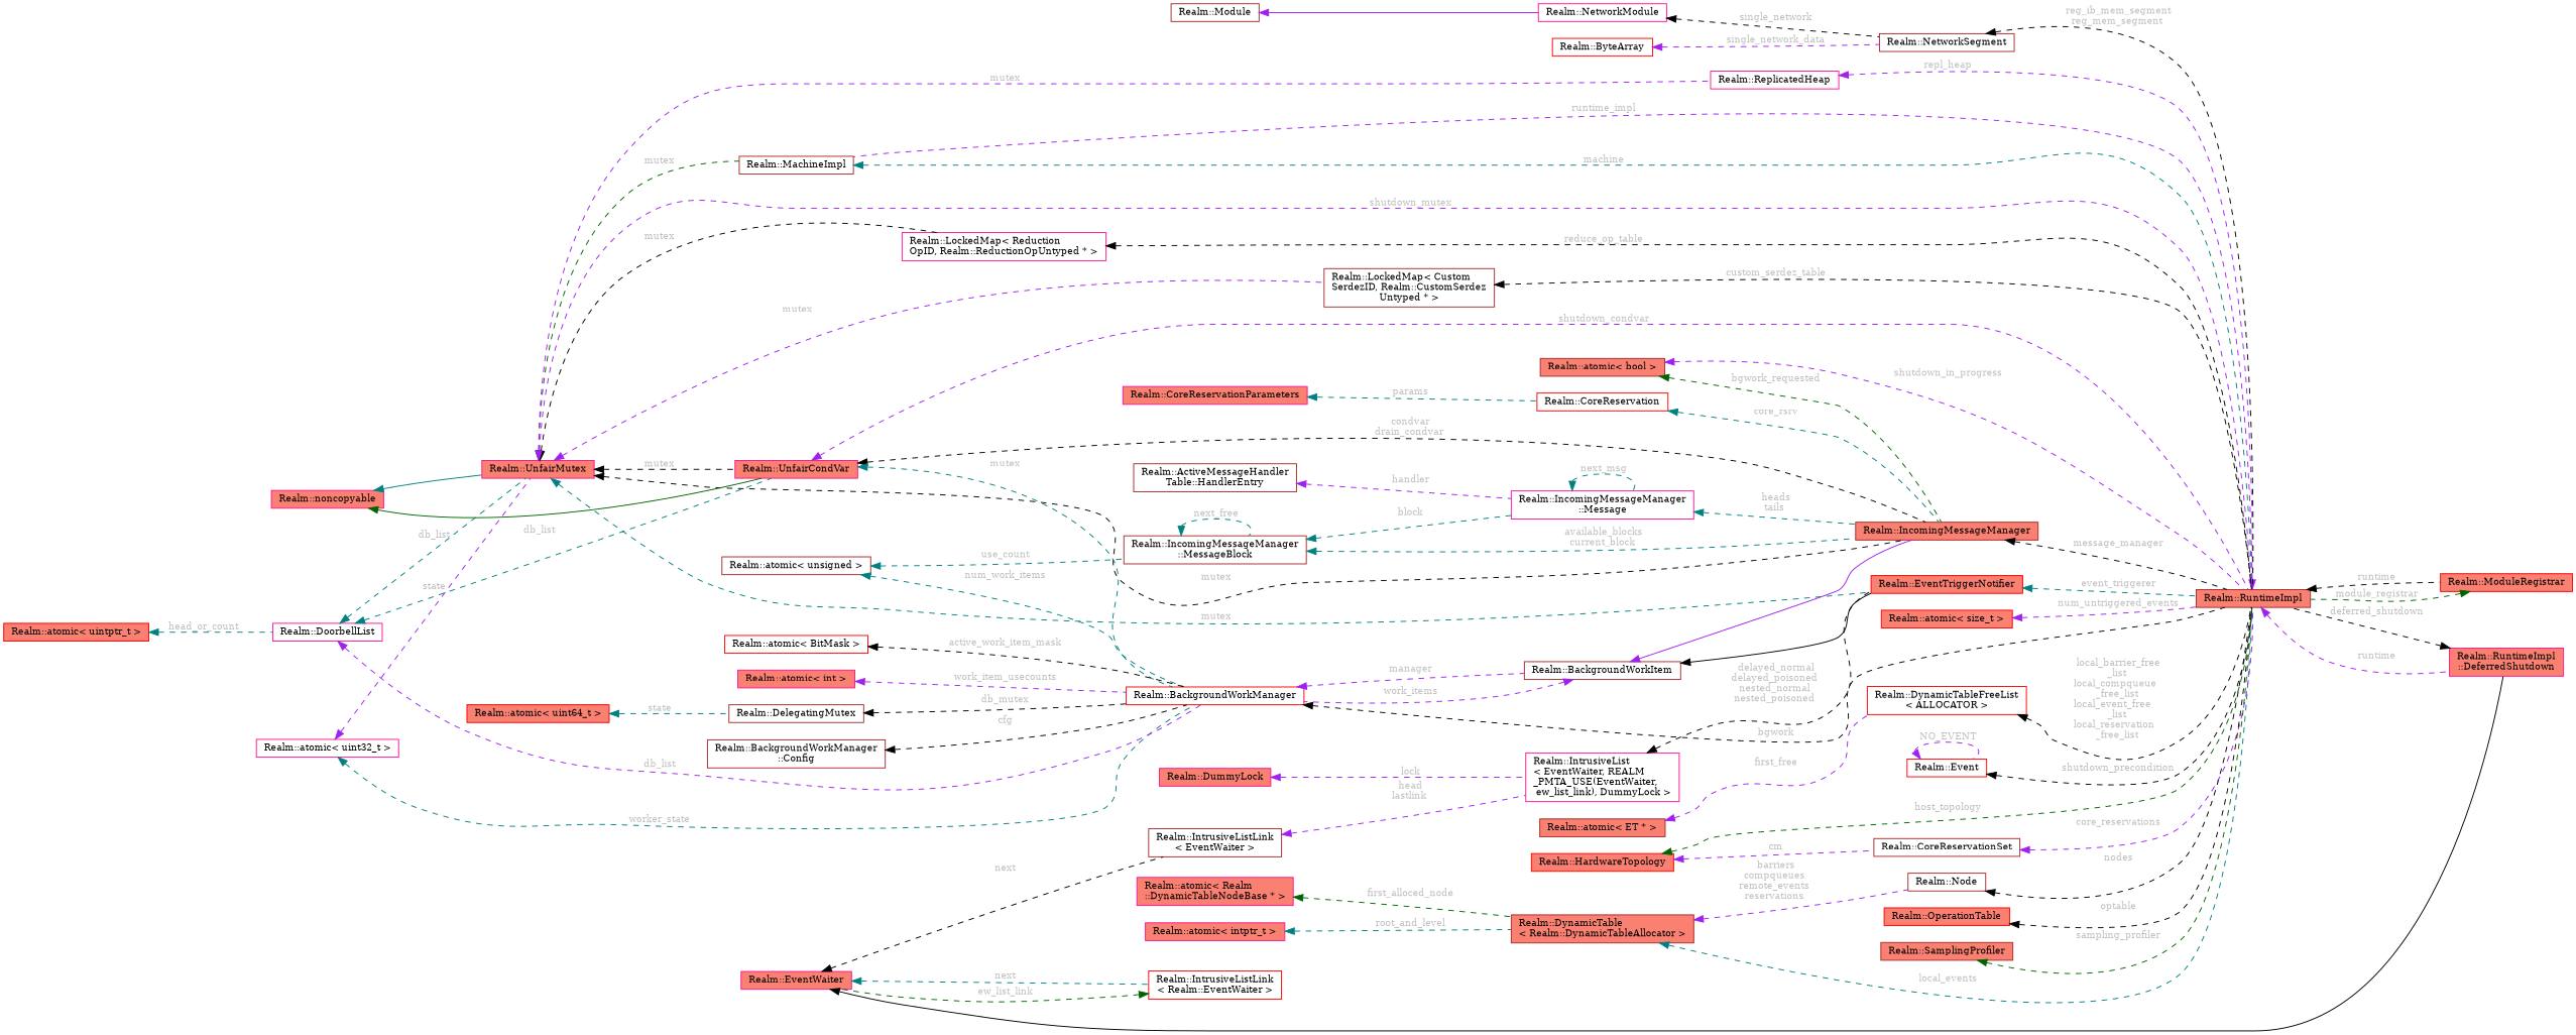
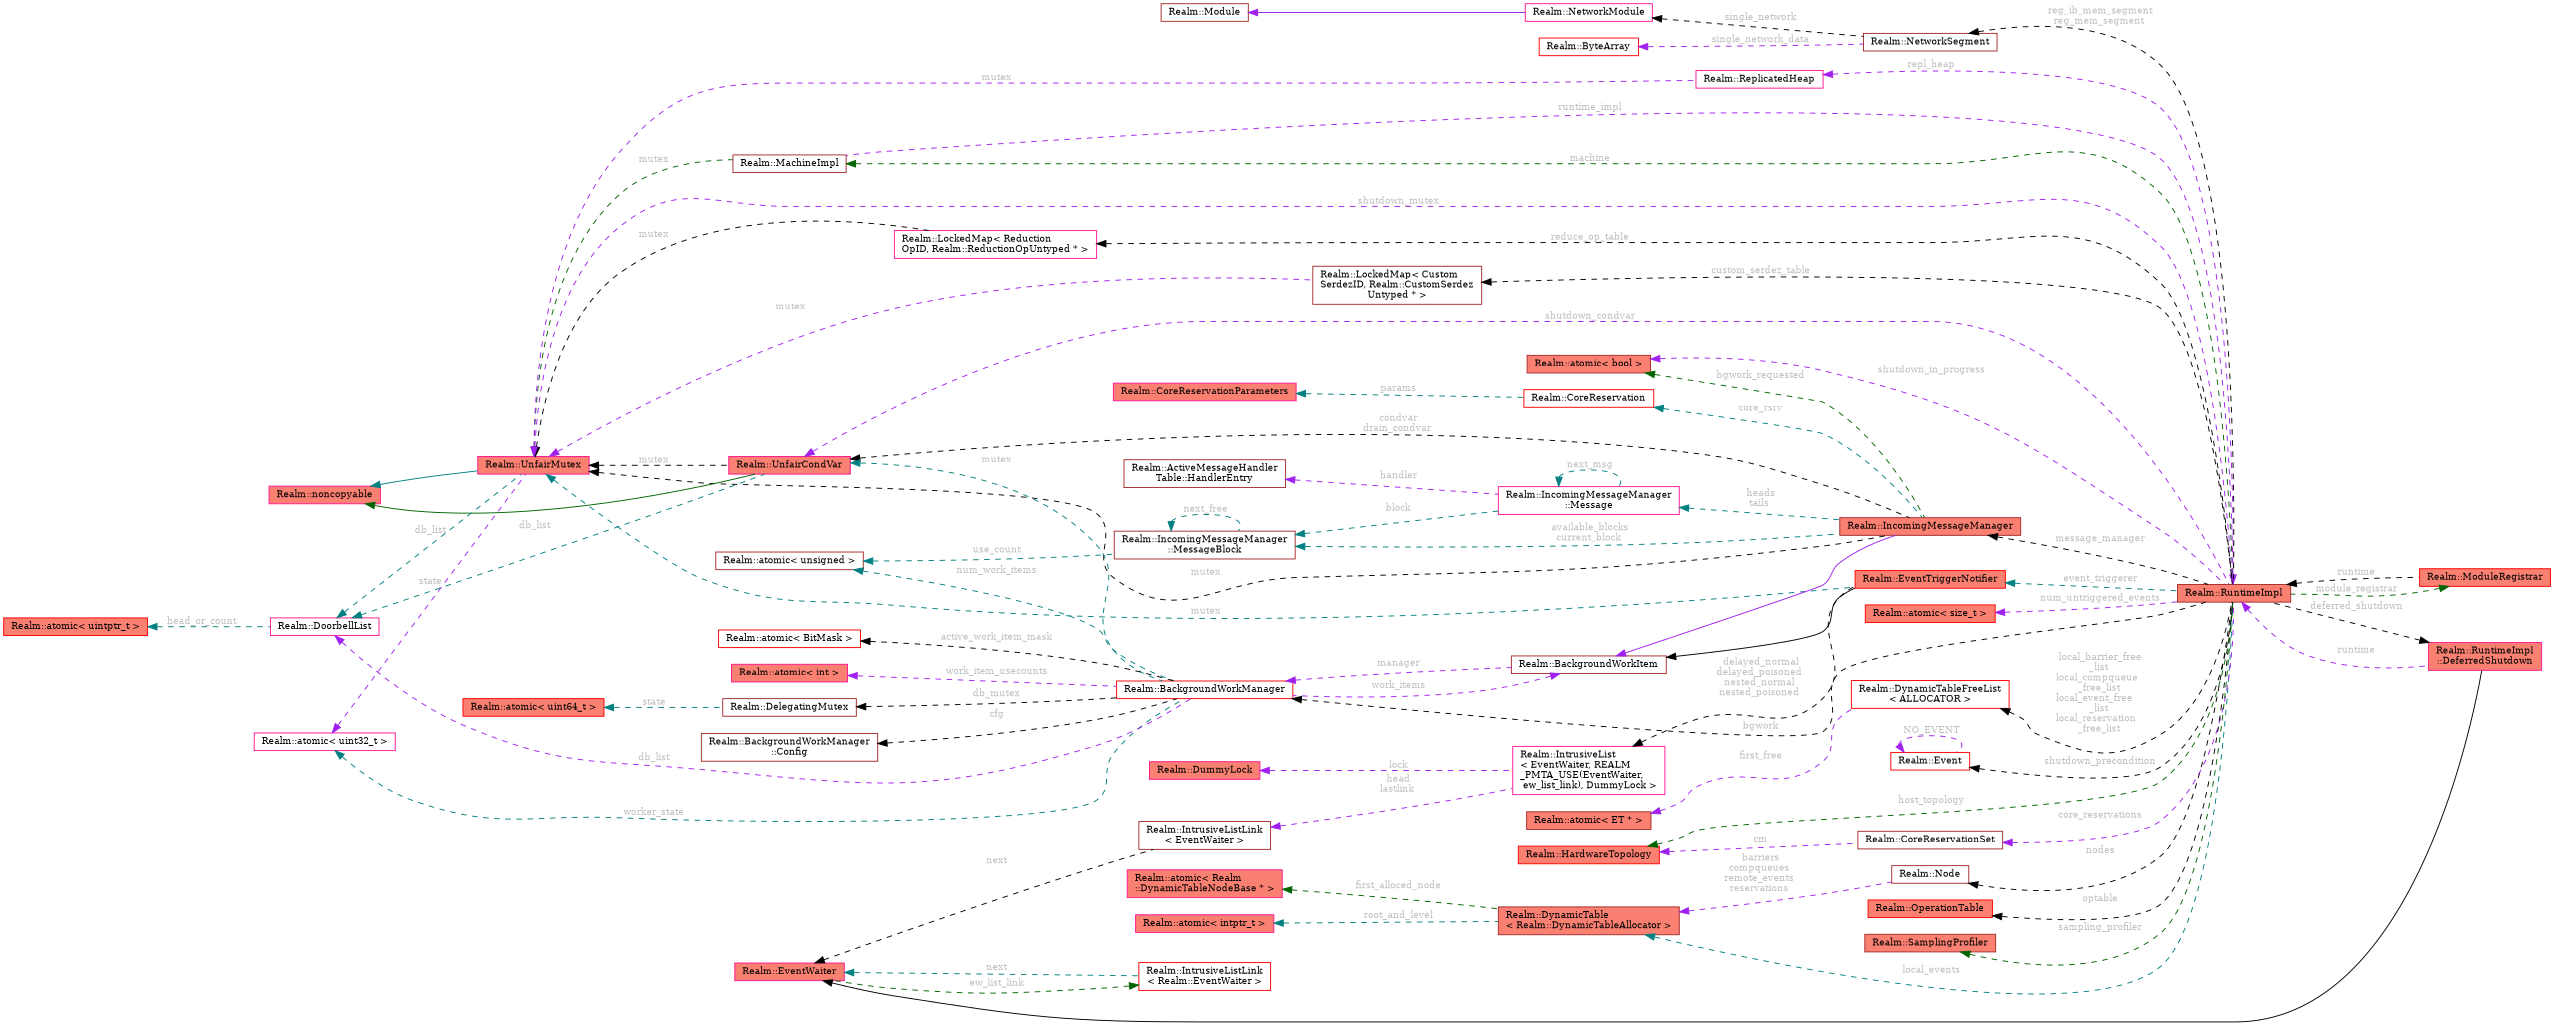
  digraph {
    fontname="DejaVu Serif"
    rankdir=LR
    node [color=brown fillcolor=white fontname="DejaVu Serif" fontsize=10 shape=box style=filled]
    edge [color=purple dir=back fontcolor=grey fontname="DejaVu Serif" fontsize=10 labelfontname=Helvetica labelfontsize=10 style=dashed]
    n1 [fontcolor=black height=0.2 label="Realm::MachineImpl" width=0.4]
    n2 [fillcolor=salmon height=0.2 label="Realm::RuntimeImpl" width=0.4]
    n3 [color=deeppink fillcolor=salmon height=0.2 label="Realm::RuntimeImpl\l::DeferredShutdown" width=0.4]
    n4 [color=red fillcolor=salmon height=0.2 label="Realm::ModuleRegistrar" width=0.4]
    n5 [color=deeppink fillcolor=salmon height=0.2 label="Realm::UnfairMutex" width=0.4]
    n6 [color=deeppink height=0.2 label="Realm::LockedMap\< Reduction\lOpID, Realm::ReductionOpUntyped * \>" width=0.4]
    n7 [height=0.2 label="Realm::LockedMap\< Custom\lSerdezID, Realm::CustomSerdez\lUntyped * \>" width=0.4]
    n8 [color=deeppink fillcolor=salmon height=0.2 label="Realm::UnfairCondVar" width=0.4]
    n9 [fillcolor=salmon height=0.2 label="Realm::IncomingMessageManager" width=0.4]
    n10 [color=red fillcolor=salmon height=0.2 label="Realm::EventTriggerNotifier" width=0.4]
    n11 [color=deeppink height=0.2 label="Realm::ReplicatedHeap" width=0.4]
    n12 [color=red height=0.2 label="Realm::BackgroundWorkManager" width=0.4]
    n13 [height=0.2 label="Realm::BackgroundWorkItem" width=0.4]
    n14 [color=deeppink fillcolor=salmon height=0.2 label="Realm::noncopyable" width=0.4]
    n15 [color=deeppink height=0.2 label="Realm::atomic\< uint32_t \>" width=0.4]
    n16 [color=deeppink height=0.2 label="Realm::DoorbellList" width=0.4]
    n17 [color=red fillcolor=salmon height=0.2 label="Realm::atomic\< uintptr_t \>" width=0.4]
    n18 [color=red fillcolor=salmon height=0.2 label="Realm::atomic\< size_t \>" width=0.4]
    n19 [height=0.2 label="Realm::Node" width=0.4]
    n20 [fillcolor=salmon height=0.2 label="Realm::DynamicTable\l\< Realm::DynamicTableAllocator \>" width=0.4]
    n21 [color=deeppink fillcolor=salmon height=0.2 label="Realm::atomic\< intptr_t \>" width=0.4]
    n22 [color=deeppink fillcolor=salmon height=0.2 label="Realm::atomic\< Realm\l::DynamicTableNodeBase * \>" width=0.4]
    n23 [color=red height=0.2 label="Realm::DynamicTableFreeList\l\< ALLOCATOR \>" width=0.4]
    n24 [fillcolor=salmon height=0.2 label="Realm::atomic\< ET * \>" width=0.4]
    n25 [color=red height=0.2 label="Realm::Event" width=0.4]
    n26 [fillcolor=salmon height=0.2 label="Realm::atomic\< bool \>" width=0.4]
    n27 [color=red fillcolor=salmon height=0.2 label="Realm::HardwareTopology" width=0.4]
    n28 [height=0.2 label="Realm::CoreReservationSet" width=0.4]
    n29 [height=0.2 label="Realm::BackgroundWorkManager\l::Config" width=0.4]
    n30 [height=0.2 label="Realm::atomic\< unsigned \>" width=0.4]
    n31 [height=0.2 label="Realm::IncomingMessageManager\l::MessageBlock" width=0.4]
    n32 [color=deeppink height=0.2 label="Realm::IncomingMessageManager\l::Message" width=0.4]
    n33 [color=red height=0.2 label="Realm::atomic\< BitMask \>" width=0.4]
    n34 [color=deeppink fillcolor=salmon height=0.2 label="Realm::atomic\< int \>" width=0.4]
    n35 [height=0.2 label="Realm::DelegatingMutex" width=0.4]
    n36 [color=red fillcolor=salmon height=0.2 label="Realm::atomic\< uint64_t \>" width=0.4]
    n37 [height=0.2 label="Realm::ActiveMessageHandler\lTable::HandlerEntry" width=0.4]
    n38 [color=red height=0.2 label="Realm::CoreReservation" width=0.4]
    n39 [color=deeppink fillcolor=salmon height=0.2 label="Realm::CoreReservationParameters" width=0.4]
    n40 [color=deeppink height=0.2 label="Realm::IntrusiveList\l\< EventWaiter, REALM\l_PMTA_USE(EventWaiter,\l ew_list_link), DummyLock \>" width=0.4]
    n41 [color=deeppink fillcolor=salmon height=0.2 label="Realm::DummyLock" width=0.4]
    n42 [height=0.2 label="Realm::IntrusiveListLink\l\< EventWaiter \>" width=0.4]
    n43 [color=deeppink fillcolor=salmon height=0.2 label="Realm::EventWaiter" width=0.4]
    n44 [color=red height=0.2 label="Realm::IntrusiveListLink\l\< Realm::EventWaiter \>" width=0.4]
    n45 [color=red fillcolor=salmon height=0.2 label="Realm::OperationTable" width=0.4]
    n46 [fillcolor=salmon height=0.2 label="Realm::SamplingProfiler" width=0.4]
    n47 [height=0.2 label="Realm::NetworkSegment" width=0.4]
    n48 [color=deeppink height=0.2 label="Realm::NetworkModule" width=0.4]
    n49 [height=0.2 label="Realm::Module" width=0.4]
    n50 [color=red height=0.2 label="Realm::ByteArray" width=0.4]
-   n1 -> n2 [color=teal label=" machine"]
+   n1 -> n2 [color=darkgreen label=" machine"]
    n2 -> n1 [label=" runtime_impl"]
    n2 -> n3 [label=" runtime"]
    n2 -> n4 [color=black label=" runtime"]
    n3 -> n2 [color=black label=" deferred_shutdown"]
    n4 -> n2 [color=darkgreen label=" module_registrar"]
    n5 -> n1 [color=darkgreen label=" mutex"]
    n5 -> n2 [label=" shutdown_mutex"]
    n5 -> n6 [color=black label=" mutex"]
    n5 -> n7 [label=" mutex"]
    n5 -> n8 [color=black label=" mutex"]
    n5 -> n9 [color=black label=" mutex"]
    n5 -> n10 [color=teal label=" mutex"]
    n5 -> n11 [label=" mutex"]
    n6 -> n2 [color=black label=" reduce_op_table"]
    n7 -> n2 [color=black label=" custom_serdez_table"]
    n8 -> n2 [label=" shutdown_condvar"]
    n8 -> n9 [color=black label=" condvar\ndrain_condvar"]
    n8 -> n12 [color=teal label=" mutex"]
    n9 -> n2 [color=black label=" message_manager"]
    n10 -> n2 [color=teal label=" event_triggerer"]
    n11 -> n2 [label=" repl_heap"]
    n12 -> n2 [color=black label=" bgwork"]
    n12 -> n13 [label=" manager"]
    n13 -> n9 [style=solid fontcolor=""]
    n13 -> n10 [color=black style=solid fontcolor=""]
    n13 -> n12 [label=" work_items"]
    n14 -> n5 [color=teal style=solid fontcolor=""]
    n14 -> n8 [color=darkgreen style=solid fontcolor=""]
    n15 -> n5 [label=" state"]
    n15 -> n12 [color=teal label=" worker_state"]
    n16 -> n5 [color=teal label=" db_list"]
    n16 -> n8 [color=teal label=" db_list"]
    n16 -> n12 [label=" db_list"]
    n17 -> n16 [color=teal label=" head_or_count"]
    n18 -> n2 [label=" num_untriggered_events"]
    n19 -> n2 [color=black label=" nodes"]
    n20 -> n2 [color=teal label=" local_events"]
    n20 -> n19 [label=" barriers\ncompqueues\nremote_events\nreservations"]
    n21 -> n20 [color=teal label=" root_and_level"]
    n22 -> n20 [color=darkgreen label=" first_alloced_node"]
    n23 -> n2 [color=black label=" local_barrier_free\l_list\nlocal_compqueue\l_free_list\nlocal_event_free\l_list\nlocal_reservation\l_free_list"]
    n24 -> n23 [label=" first_free"]
    n25 -> n2 [color=black label=" shutdown_precondition"]
    n25 -> n25 [label=" NO_EVENT"]
    n26 -> n2 [label=" shutdown_in_progress"]
    n26 -> n9 [color=darkgreen label=" bgwork_requested"]
    n27 -> n2 [color=darkgreen label=" host_topology"]
    n27 -> n28 [label=" cm"]
    n28 -> n2 [label=" core_reservations"]
    n29 -> n12 [color=black label=" cfg"]
    n30 -> n12 [color=teal label=" num_work_items"]
    n30 -> n31 [color=teal label=" use_count"]
    n31 -> n9 [color=teal label=" available_blocks\ncurrent_block"]
    n31 -> n31 [color=teal label=" next_free"]
    n31 -> n32 [color=teal label=" block"]
    n32 -> n9 [color=teal label=" heads\ntails"]
    n32 -> n32 [color=teal label=" next_msg"]
    n33 -> n12 [color=black label=" active_work_item_mask"]
    n34 -> n12 [label=" work_item_usecounts"]
    n35 -> n12 [color=black label=" db_mutex"]
    n36 -> n35 [color=teal label=" state"]
    n37 -> n32 [label=" handler"]
    n38 -> n9 [color=teal label=" core_rsrv"]
    n39 -> n38 [color=teal label=" params"]
    n40 -> n10 [color=black label=" delayed_normal\ndelayed_poisoned\nnested_normal\nnested_poisoned"]
    n41 -> n40 [label=" lock"]
    n42 -> n40 [label=" head\nlastlink"]
    n43 -> n3 [color=black style=solid fontcolor=""]
    n43 -> n42 [color=black label=" next"]
    n43 -> n44 [color=teal label=" next"]
    n44 -> n43 [color=darkgreen label=" ew_list_link"]
    n45 -> n2 [color=black label=" optable"]
    n46 -> n2 [color=darkgreen label=" sampling_profiler"]
    n47 -> n2 [color=black label=" reg_ib_mem_segment\nreg_mem_segment"]
    n48 -> n47 [color=black label=" single_network"]
    n49 -> n48 [style=solid fontcolor=""]
    n50 -> n47 [label=" single_network_data"]
  }
